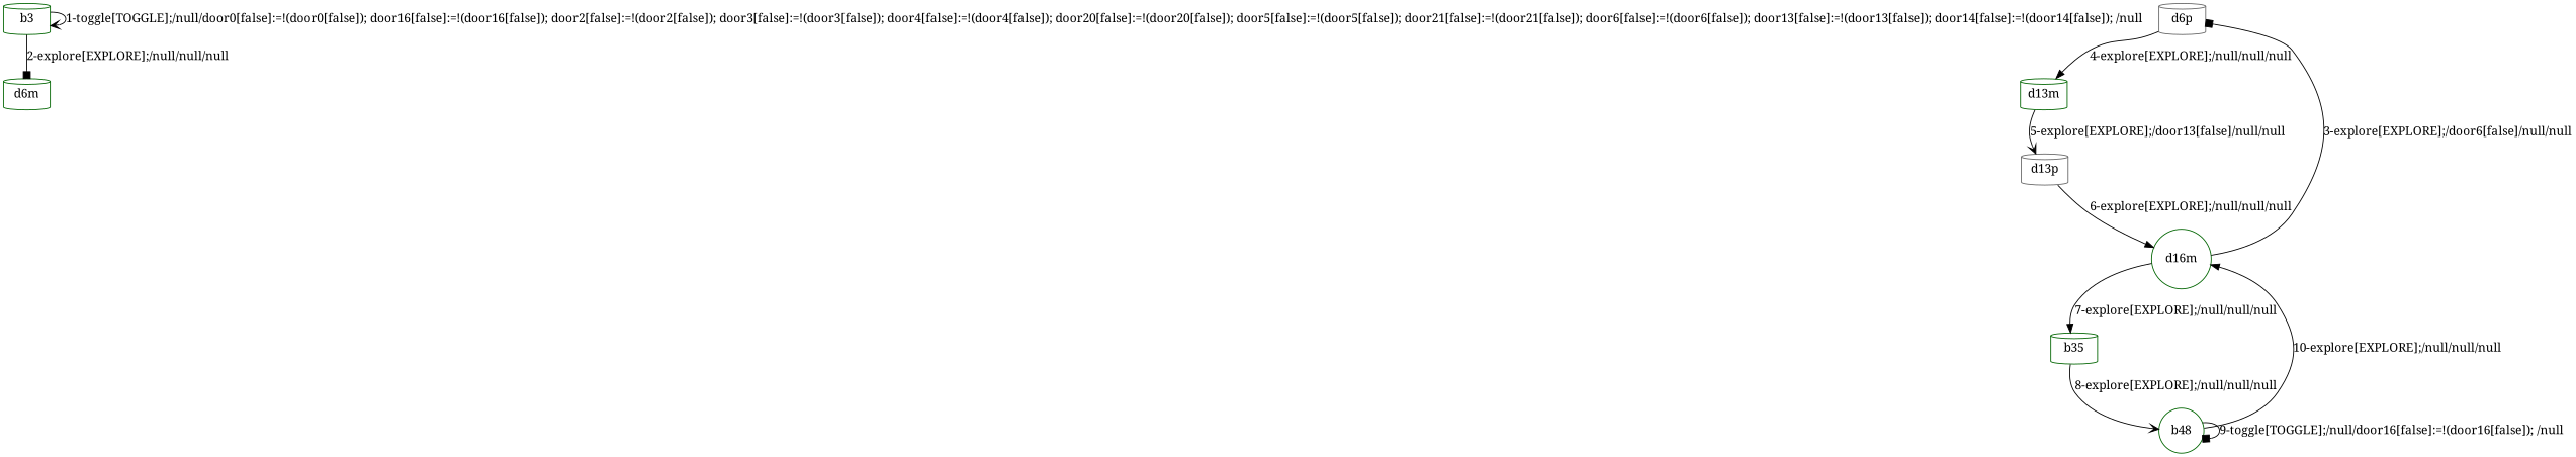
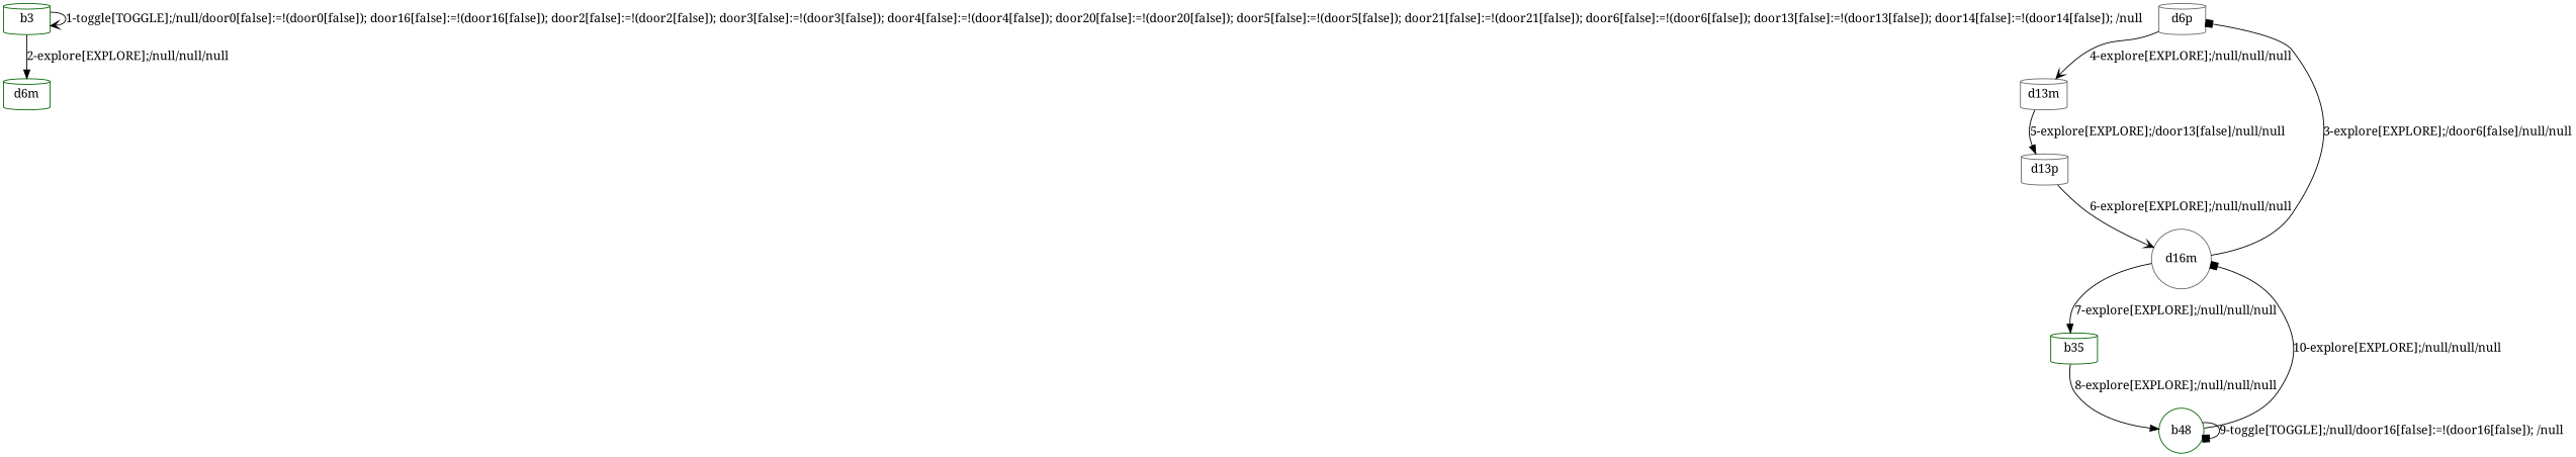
  digraph {
    fontname="Noto Serif"
    node [color=darkgreen fontname="Noto Serif" shape=cylinder]
    edge [arrowhead=vee fontname="Noto Serif"]
    b3
    d6m
    d6p [color=gray40]
-   d13m
+   d13m [color=gray40]
    d13p [color=gray40]
-   d16m [shape=circle]
+   d16m [color=gray40 shape=circle]
    n7 [label=b35]
    n8 [label=b48 shape=circle]
    b3 -> b3 [label="1-toggle[TOGGLE];/null/door0[false]:=!(door0[false]); door16[false]:=!(door16[false]); door2[false]:=!(door2[false]); door3[false]:=!(door3[false]); door4[false]:=!(door4[false]); door20[false]:=!(door20[false]); door5[false]:=!(door5[false]); door21[false]:=!(door21[false]); door6[false]:=!(door6[false]); door13[false]:=!(door13[false]); door14[false]:=!(door14[false]); /null"]
-   b3 -> d6m [arrowhead=box label="2-explore[EXPLORE];/null/null/null"]
-   d6p -> d13m [arrowhead=normal label="4-explore[EXPLORE];/null/null/null"]
-   d13m -> d13p [label="5-explore[EXPLORE];/door13[false]/null/null"]
-   d13p -> d16m [arrowhead=normal label="6-explore[EXPLORE];/null/null/null"]
+   b3 -> d6m [arrowhead=normal label="2-explore[EXPLORE];/null/null/null"]
+   d6p -> d13m [label="4-explore[EXPLORE];/null/null/null"]
+   d13m -> d13p [arrowhead=normal label="5-explore[EXPLORE];/door13[false]/null/null"]
+   d13p -> d16m [label="6-explore[EXPLORE];/null/null/null"]
    d16m -> d6p [arrowhead=box label="3-explore[EXPLORE];/door6[false]/null/null"]
    d16m -> n7 [arrowhead=normal label="7-explore[EXPLORE];/null/null/null"]
-   n7 -> n8 [label="8-explore[EXPLORE];/null/null/null"]
-   n8 -> d16m [arrowhead=normal label="10-explore[EXPLORE];/null/null/null"]
+   n7 -> n8 [arrowhead=normal label="8-explore[EXPLORE];/null/null/null"]
+   n8 -> d16m [arrowhead=box label="10-explore[EXPLORE];/null/null/null"]
    n8 -> n8 [arrowhead=box label="9-toggle[TOGGLE];/null/door16[false]:=!(door16[false]); /null"]
  }
